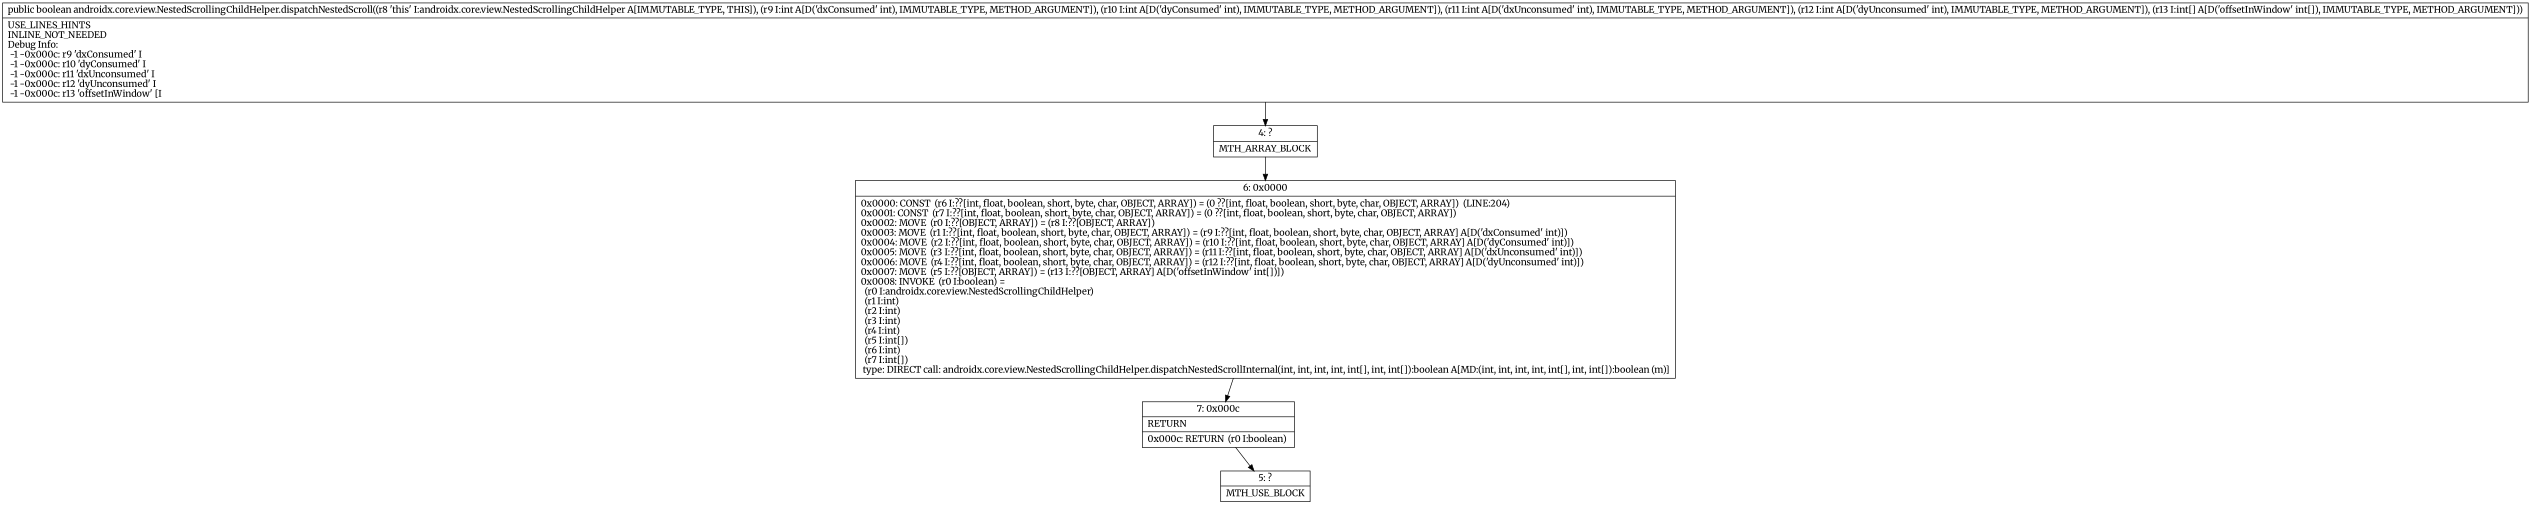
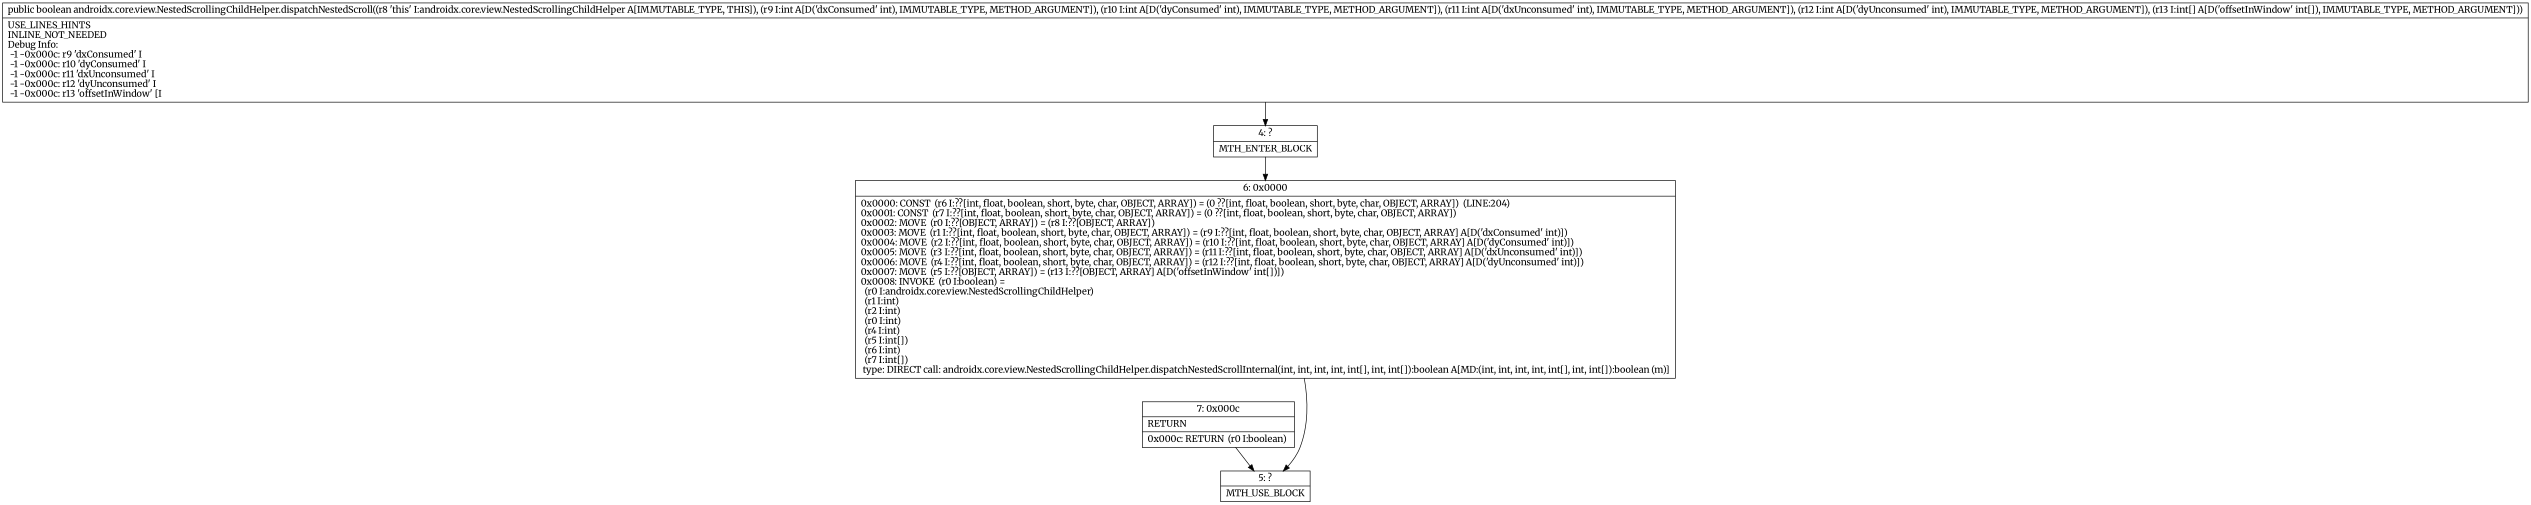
  digraph {
    fontname=Merriweather
    node [fontname=Merriweather shape=record]
    edge [fontname=Merriweather]
-   n1 [label="{4\:\ ?|MTH_ARRAY_BLOCK\l}"]
-   n2 [label="{6\:\ 0x0000|0x0000: CONST  (r6 I:??[int, float, boolean, short, byte, char, OBJECT, ARRAY]) = (0 ??[int, float, boolean, short, byte, char, OBJECT, ARRAY])  (LINE:204)\l0x0001: CONST  (r7 I:??[int, float, boolean, short, byte, char, OBJECT, ARRAY]) = (0 ??[int, float, boolean, short, byte, char, OBJECT, ARRAY]) \l0x0002: MOVE  (r0 I:??[OBJECT, ARRAY]) = (r8 I:??[OBJECT, ARRAY]) \l0x0003: MOVE  (r1 I:??[int, float, boolean, short, byte, char, OBJECT, ARRAY]) = (r9 I:??[int, float, boolean, short, byte, char, OBJECT, ARRAY] A[D('dxConsumed' int)]) \l0x0004: MOVE  (r2 I:??[int, float, boolean, short, byte, char, OBJECT, ARRAY]) = (r10 I:??[int, float, boolean, short, byte, char, OBJECT, ARRAY] A[D('dyConsumed' int)]) \l0x0005: MOVE  (r3 I:??[int, float, boolean, short, byte, char, OBJECT, ARRAY]) = (r11 I:??[int, float, boolean, short, byte, char, OBJECT, ARRAY] A[D('dxUnconsumed' int)]) \l0x0006: MOVE  (r4 I:??[int, float, boolean, short, byte, char, OBJECT, ARRAY]) = (r12 I:??[int, float, boolean, short, byte, char, OBJECT, ARRAY] A[D('dyUnconsumed' int)]) \l0x0007: MOVE  (r5 I:??[OBJECT, ARRAY]) = (r13 I:??[OBJECT, ARRAY] A[D('offsetInWindow' int[])]) \l0x0008: INVOKE  (r0 I:boolean) = \l  (r0 I:androidx.core.view.NestedScrollingChildHelper)\l  (r1 I:int)\l  (r2 I:int)\l  (r3 I:int)\l  (r4 I:int)\l  (r5 I:int[])\l  (r6 I:int)\l  (r7 I:int[])\l type: DIRECT call: androidx.core.view.NestedScrollingChildHelper.dispatchNestedScrollInternal(int, int, int, int, int[], int, int[]):boolean A[MD:(int, int, int, int, int[], int, int[]):boolean (m)]\l}"]
+   n1 [label="{4\:\ ?|MTH_ENTER_BLOCK\l}"]
+   n2 [label="{6\:\ 0x0000|0x0000: CONST  (r6 I:??[int, float, boolean, short, byte, char, OBJECT, ARRAY]) = (0 ??[int, float, boolean, short, byte, char, OBJECT, ARRAY])  (LINE:204)\l0x0001: CONST  (r7 I:??[int, float, boolean, short, byte, char, OBJECT, ARRAY]) = (0 ??[int, float, boolean, short, byte, char, OBJECT, ARRAY]) \l0x0002: MOVE  (r0 I:??[OBJECT, ARRAY]) = (r8 I:??[OBJECT, ARRAY]) \l0x0003: MOVE  (r1 I:??[int, float, boolean, short, byte, char, OBJECT, ARRAY]) = (r9 I:??[int, float, boolean, short, byte, char, OBJECT, ARRAY] A[D('dxConsumed' int)]) \l0x0004: MOVE  (r2 I:??[int, float, boolean, short, byte, char, OBJECT, ARRAY]) = (r10 I:??[int, float, boolean, short, byte, char, OBJECT, ARRAY] A[D('dyConsumed' int)]) \l0x0005: MOVE  (r3 I:??[int, float, boolean, short, byte, char, OBJECT, ARRAY]) = (r11 I:??[int, float, boolean, short, byte, char, OBJECT, ARRAY] A[D('dxUnconsumed' int)]) \l0x0006: MOVE  (r4 I:??[int, float, boolean, short, byte, char, OBJECT, ARRAY]) = (r12 I:??[int, float, boolean, short, byte, char, OBJECT, ARRAY] A[D('dyUnconsumed' int)]) \l0x0007: MOVE  (r5 I:??[OBJECT, ARRAY]) = (r13 I:??[OBJECT, ARRAY] A[D('offsetInWindow' int[])]) \l0x0008: INVOKE  (r0 I:boolean) = \l  (r0 I:androidx.core.view.NestedScrollingChildHelper)\l  (r1 I:int)\l  (r2 I:int)\l  (r0 I:int)\l  (r4 I:int)\l  (r5 I:int[])\l  (r6 I:int)\l  (r7 I:int[])\l type: DIRECT call: androidx.core.view.NestedScrollingChildHelper.dispatchNestedScrollInternal(int, int, int, int, int[], int, int[]):boolean A[MD:(int, int, int, int, int[], int, int[]):boolean (m)]\l}"]
    n3 [label="{7\:\ 0x000c|RETURN\l|0x000c: RETURN  (r0 I:boolean) \l}"]
    n4 [label="{5\:\ ?|MTH_USE_BLOCK\l}"]
    n5 [label="{public boolean androidx.core.view.NestedScrollingChildHelper.dispatchNestedScroll((r8 'this' I:androidx.core.view.NestedScrollingChildHelper A[IMMUTABLE_TYPE, THIS]), (r9 I:int A[D('dxConsumed' int), IMMUTABLE_TYPE, METHOD_ARGUMENT]), (r10 I:int A[D('dyConsumed' int), IMMUTABLE_TYPE, METHOD_ARGUMENT]), (r11 I:int A[D('dxUnconsumed' int), IMMUTABLE_TYPE, METHOD_ARGUMENT]), (r12 I:int A[D('dyUnconsumed' int), IMMUTABLE_TYPE, METHOD_ARGUMENT]), (r13 I:int[] A[D('offsetInWindow' int[]), IMMUTABLE_TYPE, METHOD_ARGUMENT]))  | USE_LINES_HINTS\lINLINE_NOT_NEEDED\lDebug Info:\l  \-1 \-0x000c: r9 'dxConsumed' I\l  \-1 \-0x000c: r10 'dyConsumed' I\l  \-1 \-0x000c: r11 'dxUnconsumed' I\l  \-1 \-0x000c: r12 'dyUnconsumed' I\l  \-1 \-0x000c: r13 'offsetInWindow' [I\l}"]
    n1 -> n2
-   n2 -> n3
+   n2 -> n4
    n3 -> n4
    n5 -> n1
  }
